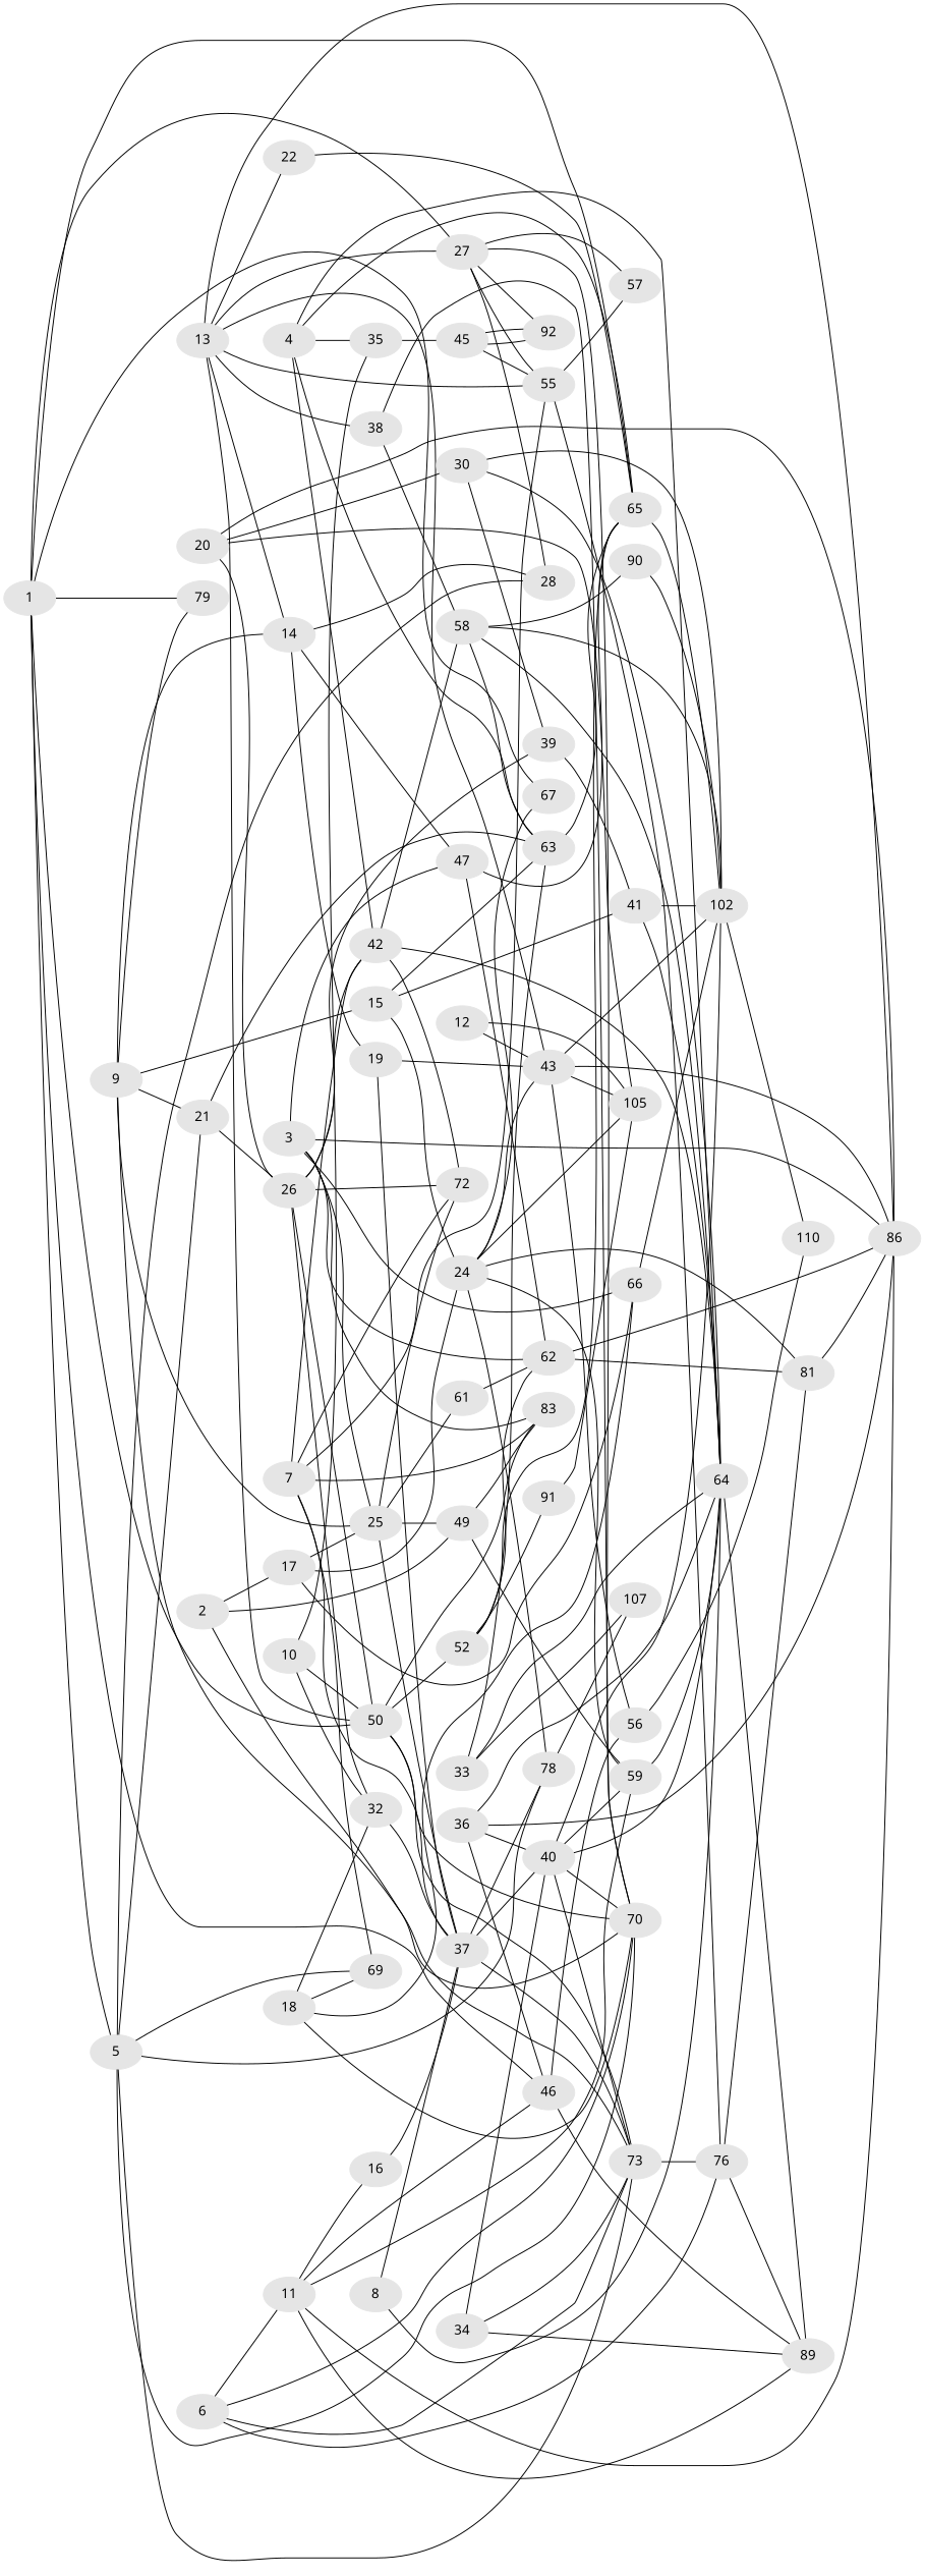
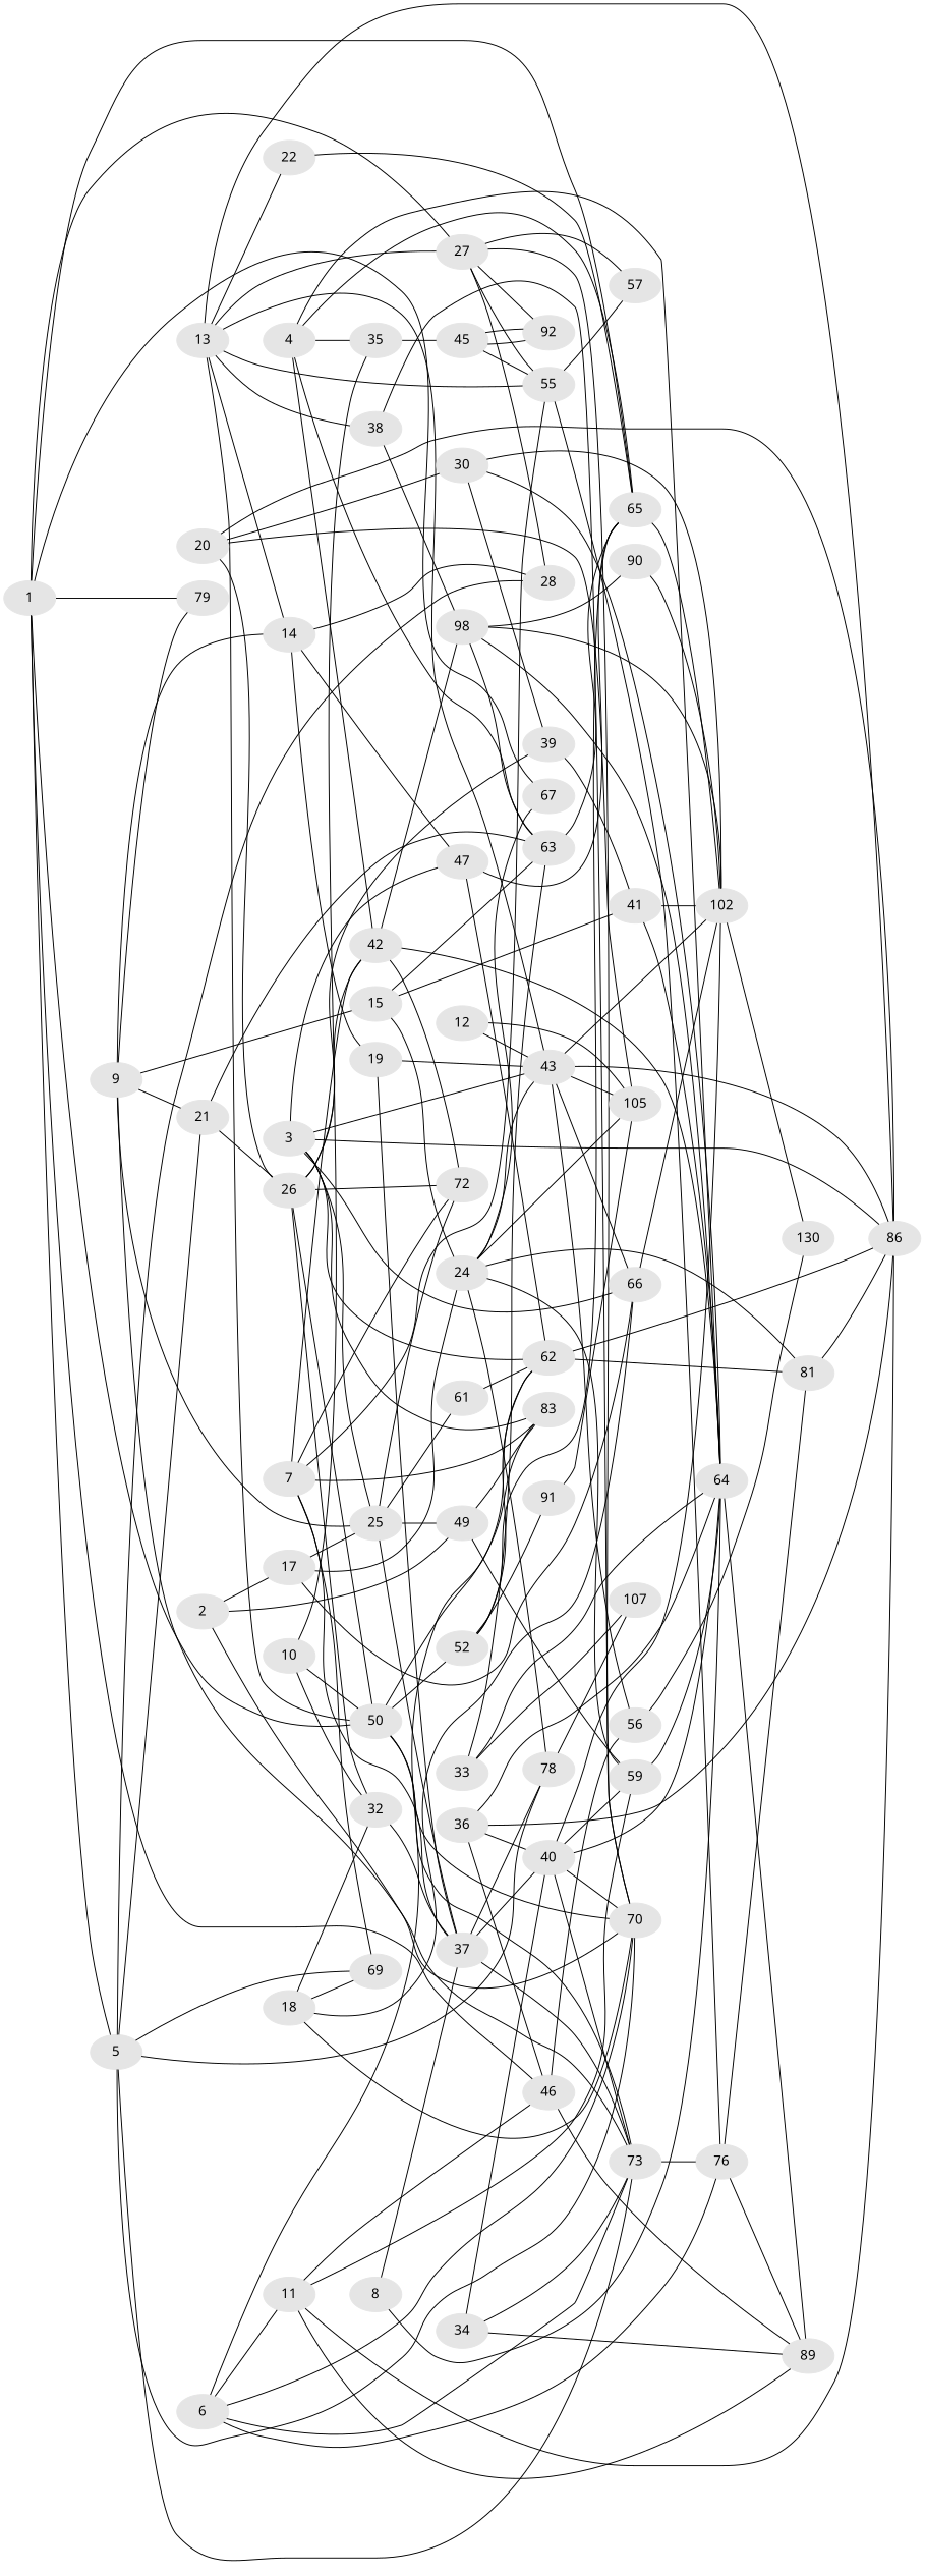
  graph {
    fontname="Noto Sans"
    rankdir=LR
    node [color=gray90 fontname="Noto Sans" style=filled]
    edge [fontname="Noto Sans"]
    1 [super="+106"]
    5 [super="+95"]
    27 [super="+80"]
    46 [super="+77"]
    50 [super="+99"]
    65 [super="+109"]
    67
    79
    70 [super="+98"]
    21
    28
    n12 [label=78 super="+54"]
    69
    73 [super="+85"]
    55 [super="+88"]
    57
    92
    89
    56
    83 [super="+101"]
    52
    102 [super="+108"]
    2 [super="+112"]
    17
    49
    25 [super="+111"]
    66 [super="+68"]
    24 [super="+75"]
    59 [super="+87"]
    3 [super="+96"]
    43 [super="+82"]
    47 [super="+103"]
    62 [super="+78"]
    86 [super="+94"]
    37 [super="+71"]
    72
    61
    105
    81
    4 [super="+97"]
    35
    42
    63
    64 [super="+74"]
    45
-   58
+   58 [label=98]
    26 [super="+84"]
    107
    76 [super="+93"]
    11 [super="+31"]
-   16
    6
    7 [super="+60"]
    40 [super="+104"]
    8
    9 [super="+29"]
    14 [super="+23"]
    15 [super="+44"]
    19
    41
    32 [super="+51"]
    10
    12
    13
    22
    38
    18 [super="+53"]
    39
    20
    30 [super="+100"]
    90
-   110
+   110 [label=130]
    33
    34 [super="+113"]
    36
    91
    1 -- 5
    1 -- 27
    1 -- 46
    1 -- 50
    1 -- 65
    1 -- 67
    1 -- 79
    5 -- 70
    5 -- 21
    5 -- 28
    5 -- n12 [weight=2]
    5 -- 69
    5 -- 73 [weight=2]
    27 -- 70
    27 -- 28
    27 -- 55
    27 -- 57
    27 -- 92
    46 -- 89
    46 -- 56
    50 -- 70
    50 -- 73
    50 -- 83
    50 -- 52
    65 -- 102
    21 -- 63
    21 -- 26
    n12 -- 107
    73 -- 76
    55 -- 57
    55 -- 76
    56 -- 110
    52 -- 65
    52 -- 62
    52 -- 91
    102 -- 110
    2 -- 70
    2 -- 17
    2 -- 49
    17 -- 25
    17 -- 66
    17 -- 24
    49 -- 83
    49 -- 59
    25 -- 49
    25 -- 37
    25 -- 72
    25 -- 61
    66 -- 102
    24 -- 67
    24 -- n12
    24 -- 59
    24 -- 43
    24 -- 105
    24 -- 81
    59 -- 64
    3 -- 83
    3 -- 25
    3 -- 66
+   3 -- 43
    3 -- 47
    3 -- 62
    3 -- 86
    43 -- 56
    43 -- 102
+   43 -- 66
    43 -- 86
    43 -- 105
    47 -- 65 [weight=2]
    47 -- 62
    62 -- 86
    62 -- 81
    37 -- n12
    37 -- 73
    37 -- 40
    61 -- 62
    81 -- 86
    4 -- 65
    4 -- 35
    4 -- 42
    4 -- 63
    4 -- 64
    35 -- 45
    42 -- 72
    42 -- 64
    42 -- 58
    63 -- 65
    64 -- 89
    45 -- 55
    45 -- 92
    45 -- 92
    58 -- 102
    58 -- 63
    58 -- 64
    58 -- 90
    26 -- 50
    26 -- 72
    26 -- 42
    26 -- 32
    26 -- 39
    76 -- 89
    76 -- 81
    11 -- 46
    11 -- 89
    11 -- 59
    11 -- 86
-   11 -- 16
-   16 -- 37
    6 -- 70
    6 -- 73
+   6 -- 62
    6 -- 76
    6 -- 11
    7 -- 69
    7 -- 55
    7 -- 83 [weight=2]
    7 -- 37
    7 -- 72
    7 -- 42
    40 -- 70
    40 -- 73
    40 -- 102
    40 -- 59
    40 -- 64
    8 -- 37
    8 -- 64
    9 -- 79
    9 -- 21
    9 -- 73
    9 -- 25
    9 -- 14
    9 -- 15
    14 -- 28
    14 -- 47
    14 -- 19
    15 -- 24
    15 -- 63
    15 -- 41
    19 -- 43
    19 -- 37
    41 -- 102
    41 -- 64
    32 -- 37
    10 -- 50
    10 -- 35
    10 -- 32
    12 -- 43
    12 -- 105
    13 -- 27
    13 -- 50
    13 -- 55
    13 -- 43
    13 -- 86
    13 -- 14
    13 -- 22
    13 -- 38
    22 -- 65
    38 -- 70
    38 -- 58
    18 -- 70
    18 -- 69
    18 -- 66
    18 -- 32
    39 -- 41
    20 -- 86
    20 -- 105
    20 -- 26
    20 -- 30
    30 -- 102
    30 -- 64 [weight=2]
    30 -- 39
    90 -- 102
    33 -- 63
    33 -- 64
    33 -- 107
    34 -- 73
    34 -- 89
    34 -- 40
    36 -- 46
    36 -- 86
    36 -- 64
    36 -- 40
    91 -- 105
  }
